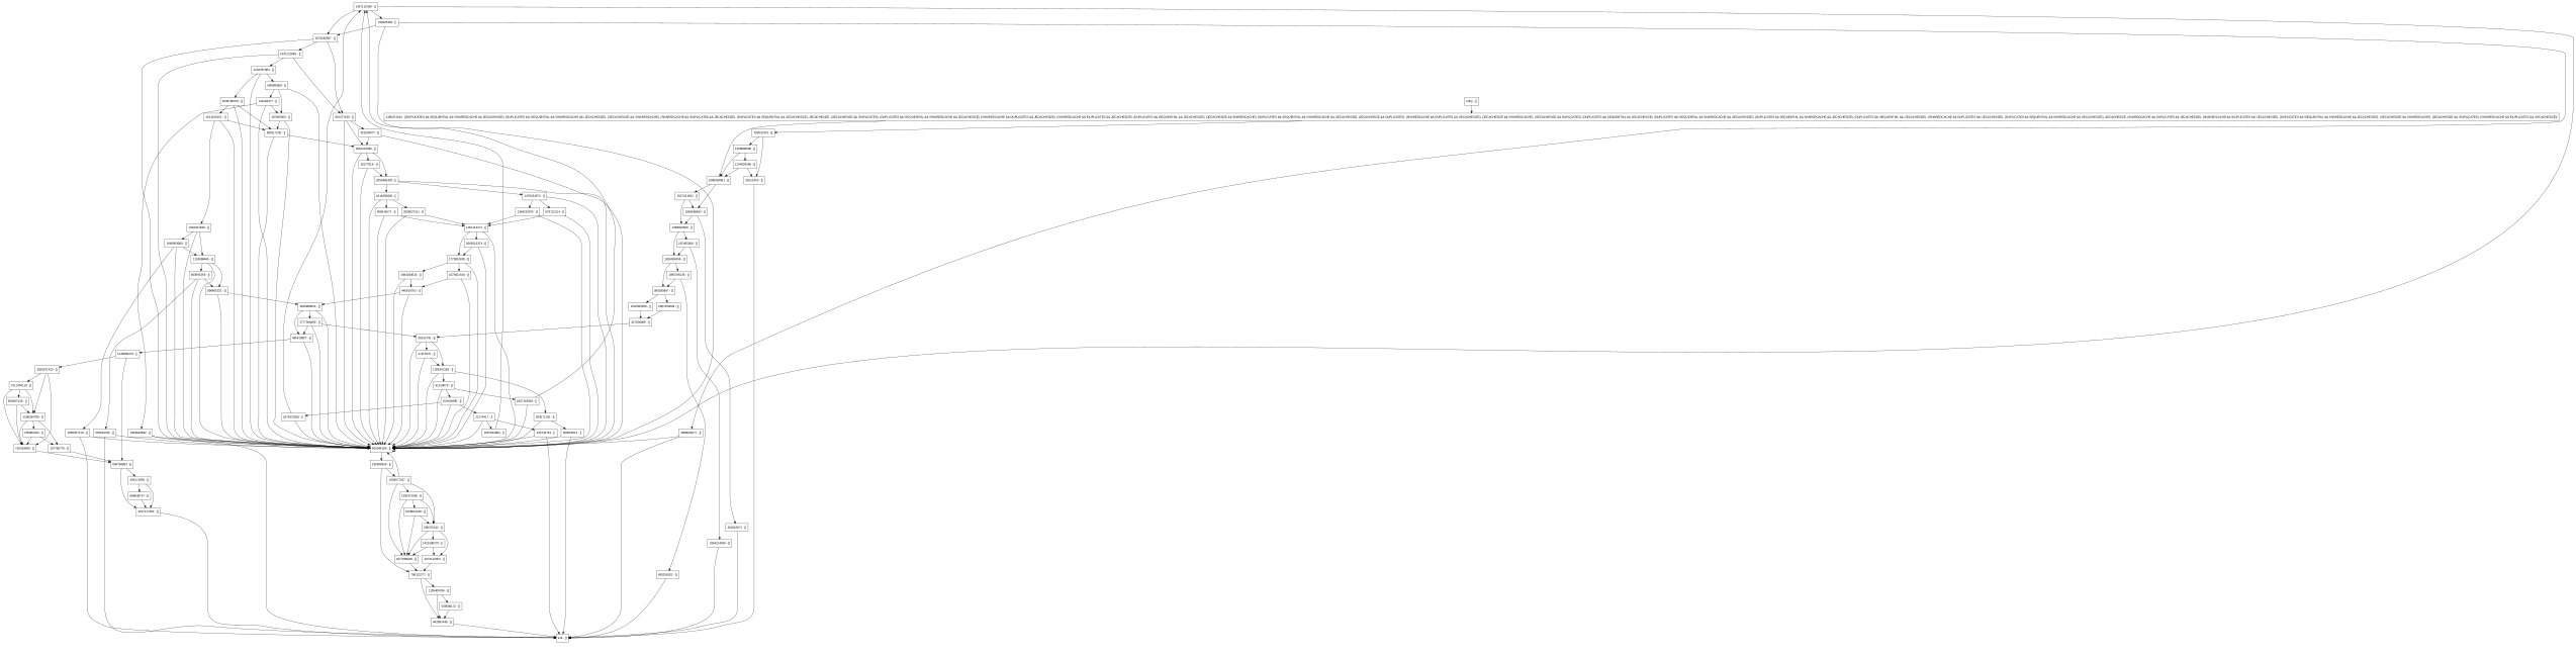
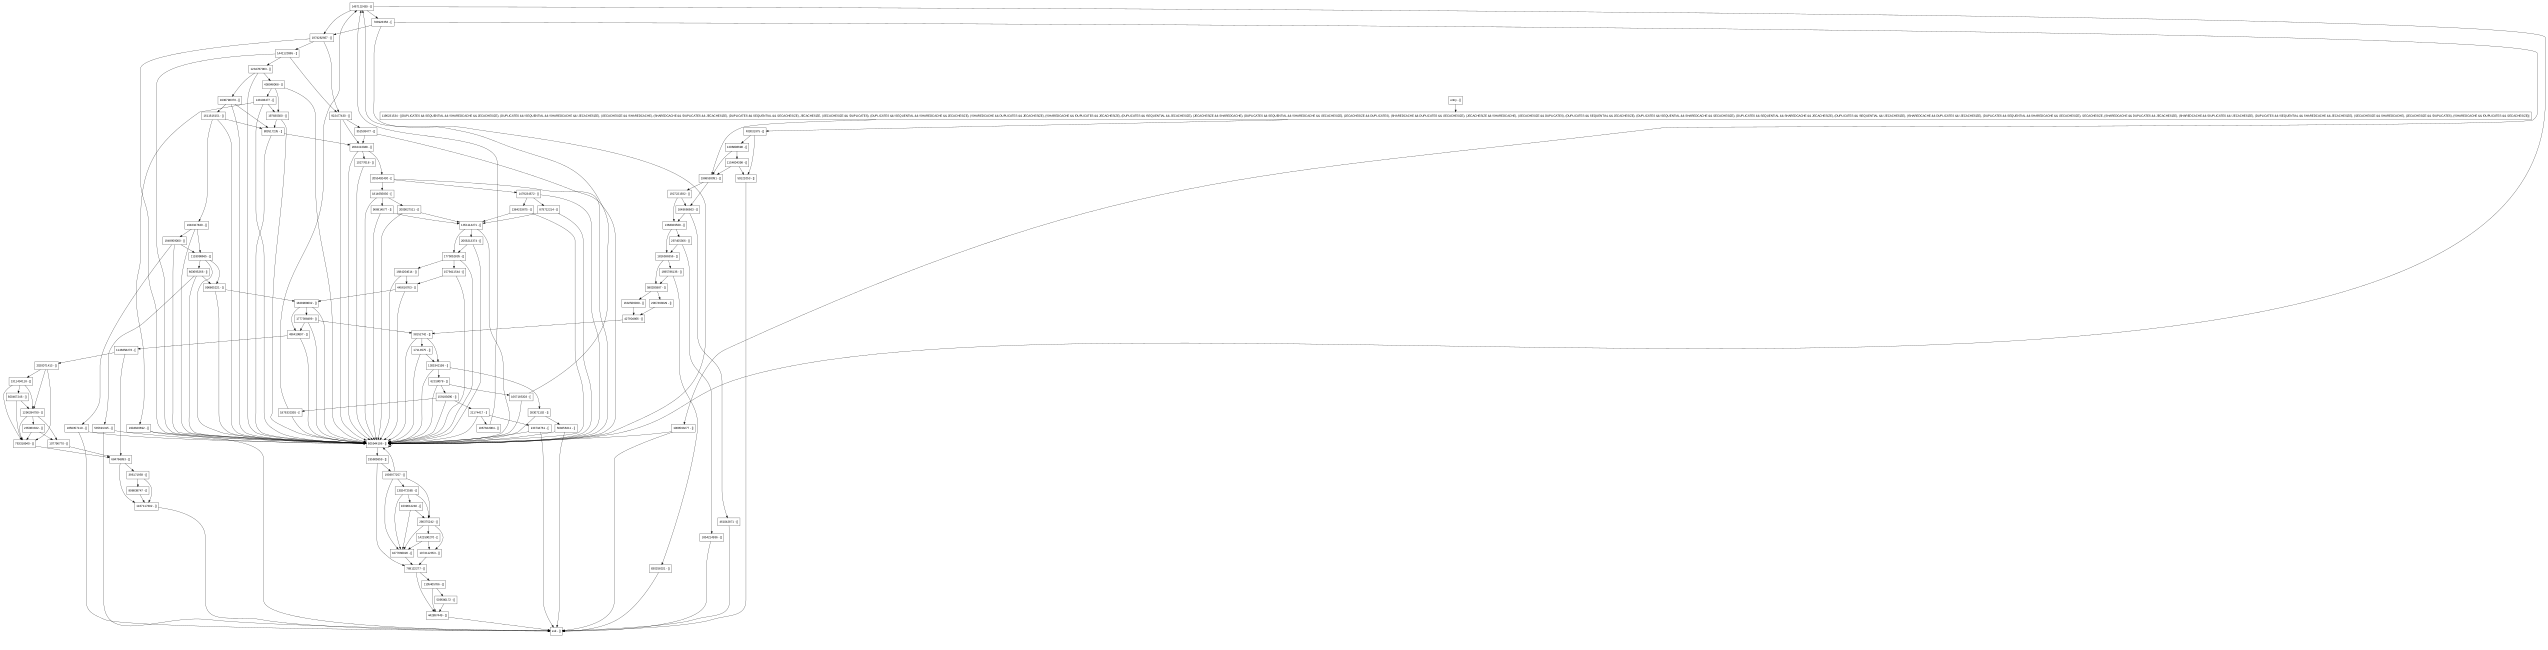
  digraph {
    fontname="Liberation Sans"
    node [fontname="Liberation Sans" shape=record]
    edge [fontname="Liberation Sans"]
    n1 [label="1467132439 - []"]
    n2 [label="783923356 - []"]
    n3 [label="1974282667 - []"]
    n4 [label="605944196 - []"]
    n5 [label="1008593277 - []"]
    n6 [label="922477430 - []"]
    n7 [label="1441120365 - []"]
    n8 [label="195605859 - []"]
    n9 [label="21174417 - []"]
    n10 [label="933734761 - []"]
    n11 [label="1967622084 - []"]
    n12 [label="exit - []"]
    n13 [label="235063332 - []"]
    n14 [label="763318940 - []"]
    n15 [label="107796770 - []"]
    n16 [label="684766893 - []"]
    n17 [label="461042871 - []"]
    n18 [label="436419897 - []"]
    n19 [label="1146658276 - []"]
    n20 [label="2020071413 - []"]
    n21 [label="1039612240 - []"]
    n22 [label="290375242 - []"]
    n23 [label="1077060920 - []"]
    n24 [label="1421590270 - []"]
    n25 [label="1074112353 - []"]
    n26 [label="768122277 - []"]
    n27 [label="1816596356 - []"]
    n28 [label="1695786136 - []"]
    n29 [label="580295987 - []"]
    n30 [label="830258321 - []"]
    n31 [label="2007463029 - []"]
    n32 [label="1632506039 - []"]
    n33 [label="59121053 - []"]
    n34 [label="143193477 - []"]
    n35 [label="197830300 - []"]
    n36 [label="1904620692 - []"]
    n37 [label="803517235 - []"]
    n38 [label="1684204614 - []"]
    n39 [label="445616763 - []"]
    n40 [label="1828908032 - []"]
    n41 [label="297455366 - []"]
    n42 [label="1854214936 - []"]
    n43 [label="1296294799 - []"]
    n44 [label="1311434118 - []"]
    n45 [label="396171959 - []"]
    n46 [label="1167117392 - []"]
    n47 [label="1939977257 - []"]
    n48 [label="1392472585 - []"]
    n49 [label="803695266 - []"]
    n50 [label="535691315 - []"]
    n51 [label="996865221 - []"]
    n52 [label="283071192 - []"]
    n53 [label="568256311 - []"]
    n54 [label="62318078 - []"]
    n55 [label="159183090 - []"]
    n56 [label="1667185303 - []"]
    n57 [label="966814577 - []"]
    n58 [label="1351114271 - []"]
    n59 [label="1775052835 - []"]
    n60 [label="2066213374 - []"]
    n61 [label="442897449 - []"]
    n62 [label="2105405786 - []"]
    n63 [label="509580172 - []"]
    n64 [label="427904866 - []"]
    n65 [label="38152742 - []"]
    n66 [label="1043327820 - []"]
    n67 [label="2118998665 - []"]
    n68 [label="1949959000 - []"]
    n69 [label="1859357119 - []"]
    n70 [label="1579411544 - []"]
    n71 [label="403031975 - []"]
    n72 [label="1296808698 - []"]
    n73 [label="1154604398 - []"]
    n74 [label="1968593091 - []"]
    n75 [label="600467246 - []"]
    n76 [label="352593477 - []"]
    n77 [label="2032413048 - []"]
    n78 [label="10277618 - []"]
    n79 [label="2055492430 - []"]
    n80 [label="1777398499 - []"]
    n81 [label="1305342199 - []"]
    n82 [label="17113575 - []"]
    n83 [label="1814656830 - []"]
    n84 [label="1479234672 - []"]
    n85 [label="438048068 - []"]
    n86 [label="1384253675 - []"]
    n87 [label="2009027511 - []"]
    n88 [label="879712214 - []"]
    n89 [label="1876333355 - []"]
    n90 [label="1649666663 - []"]
    n91 [label="1927221932 - []"]
    n92 [label="1234787083 - []"]
    n93 [label="1611616151 - []"]
    n94 [label="898838747 - []"]
    n95 [label="1368029509 - []"]
    n96 [label="1930798370 - []"]
    n97 [label="entry - []"]
    n98 [label="1196231534 - [(DUPLICATES && SEQUENTIAL && !SHAREDCACHE && JECACHESIZE), (DUPLICATES && !SEQUENTIAL && !SHAREDCACHE && !JECACHESIZE), (!JECACHESIZE && !SHAREDCACHE), (SHAREDCACHE && !DUPLICATES && JECACHESIZE), (DUPLICATES && SEQUENTIAL && !JECACHESIZE), JECACHESIZE, (!JECACHESIZE && !DUPLICATES), (DUPLICATES && !SEQUENTIAL && !SHAREDCACHE && JECACHESIZE), (!SHAREDCACHE && DUPLICATES && JECACHESIZE), (!SHAREDCACHE && !DUPLICATES && JECACHESIZE), (DUPLICATES && !SEQUENTIAL && JECACHESIZE), (JECACHESIZE && SHAREDCACHE), (DUPLICATES && SEQUENTIAL && !SHAREDCACHE && !JECACHESIZE), (JECACHESIZE && DUPLICATES), (SHAREDCACHE && DUPLICATES && !JECACHESIZE), (JECACHESIZE && !SHAREDCACHE), (!JECACHESIZE && DUPLICATES), (DUPLICATES && SEQUENTIAL && JECACHESIZE), (DUPLICATES && !SEQUENTIAL && SHAREDCACHE && !JECACHESIZE), (DUPLICATES && SEQUENTIAL && SHAREDCACHE && JECACHESIZE), (DUPLICATES && !SEQUENTIAL && !JECACHESIZE), (!SHAREDCACHE && DUPLICATES && !JECACHESIZE), (DUPLICATES && SEQUENTIAL && SHAREDCACHE && !JECACHESIZE), !JECACHESIZE, (SHAREDCACHE && DUPLICATES && JECACHESIZE), (SHAREDCACHE && !DUPLICATES && !JECACHESIZE), (DUPLICATES && !SEQUENTIAL && SHAREDCACHE && JECACHESIZE), (!JECACHESIZE && SHAREDCACHE), (JECACHESIZE && !DUPLICATES), (!SHAREDCACHE && !DUPLICATES && !JECACHESIZE)]"]
    n1 -> n2
    n1 -> n3
    n1 -> n4
    n2 -> n3
    n2 -> n4
    n2 -> n5
    n3 -> n4
    n3 -> n6
    n3 -> n7
    n4 -> n4
    n4 -> n8
    n5 -> n4
    n5 -> n12
    n6 -> n4
    n6 -> n76
    n6 -> n77
    n7 -> n4
    n7 -> n6
    n7 -> n92
    n8 -> n26
    n8 -> n47
    n9 -> n4
    n9 -> n10
    n9 -> n11
    n10 -> n4
    n10 -> n12
    n11 -> n1
    n13 -> n14
    n13 -> n15
    n14 -> n16
    n15 -> n16
    n16 -> n45
    n16 -> n46
    n17 -> n12
    n18 -> n4
    n18 -> n19
    n19 -> n16
    n19 -> n20
    n20 -> n14
    n20 -> n43
    n20 -> n44
    n21 -> n22
    n21 -> n23
    n22 -> n23
    n22 -> n24
    n22 -> n25
    n23 -> n26
    n24 -> n23
    n24 -> n25
    n25 -> n26
    n26 -> n61
    n26 -> n62
    n27 -> n28
    n27 -> n29
    n28 -> n29
    n28 -> n30
    n29 -> n31
    n29 -> n32
    n30 -> n12
    n31 -> n64
    n32 -> n64
    n33 -> n12
    n34 -> n4
    n34 -> n35
    n34 -> n36
    n35 -> n4
    n35 -> n37
    n36 -> n4
    n36 -> n12
    n37 -> n4
    n37 -> n77
    n38 -> n4
    n38 -> n39
    n39 -> n4
    n39 -> n40
    n40 -> n4
    n40 -> n18
    n40 -> n80
    n41 -> n27
    n41 -> n42
    n42 -> n12
    n43 -> n13
    n43 -> n14
    n43 -> n15
    n44 -> n14
    n44 -> n43
    n44 -> n75
    n45 -> n46
    n45 -> n94
    n46 -> n12
    n47 -> n4
    n47 -> n22
    n47 -> n23
    n47 -> n48
    n48 -> n21
    n48 -> n22
    n48 -> n23
    n49 -> n4
    n49 -> n50
    n49 -> n51
    n50 -> n4
    n50 -> n12
    n51 -> n4
    n51 -> n40
    n52 -> n4
    n52 -> n53
    n53 -> n4
    n53 -> n12
    n54 -> n4
    n54 -> n55
    n54 -> n56
    n55 -> n4
    n55 -> n9
    n55 -> n89
    n56 -> n1
    n56 -> n4
    n57 -> n4
    n57 -> n58
    n58 -> n4
    n58 -> n59
    n58 -> n60
    n59 -> n4
    n59 -> n38
    n59 -> n70
    n60 -> n4
    n60 -> n59
    n61 -> n12
    n62 -> n61
    n62 -> n63
    n63 -> n61
    n64 -> n65
    n65 -> n4
    n65 -> n81
    n65 -> n82
    n66 -> n4
    n66 -> n67
    n66 -> n68
    n67 -> n4
    n67 -> n49
    n67 -> n51
    n68 -> n4
    n68 -> n67
    n68 -> n69
    n69 -> n4
    n69 -> n12
    n70 -> n4
    n70 -> n39
    n71 -> n33
    n71 -> n72
    n72 -> n73
    n72 -> n74
    n73 -> n33
    n73 -> n74
    n74 -> n90
    n74 -> n91
    n75 -> n14
    n75 -> n43
    n76 -> n4
    n76 -> n77
    n77 -> n4
    n77 -> n78
    n77 -> n79
    n78 -> n4
-   n78 -> n79
    n79 -> n4
    n79 -> n83
    n79 -> n84
    n80 -> n4
    n80 -> n18
    n80 -> n65
    n81 -> n4
    n81 -> n52
    n81 -> n54
    n82 -> n4
    n82 -> n81
    n83 -> n4
    n83 -> n57
    n83 -> n87
    n84 -> n4
    n84 -> n86
    n84 -> n88
    n85 -> n4
    n85 -> n34
    n85 -> n35
    n86 -> n4
    n86 -> n58
    n87 -> n4
    n87 -> n58
    n88 -> n4
    n88 -> n58
    n89 -> n1
    n89 -> n4
    n90 -> n17
    n90 -> n95
    n91 -> n90
    n91 -> n95
    n92 -> n4
    n92 -> n85
    n92 -> n96
    n93 -> n4
    n93 -> n37
    n93 -> n66
    n94 -> n46
    n95 -> n27
    n95 -> n41
    n96 -> n4
    n96 -> n37
    n96 -> n93
    n97 -> n98
    n98 -> n71
    n98 -> n74
  }
